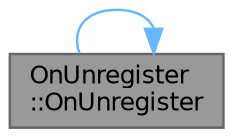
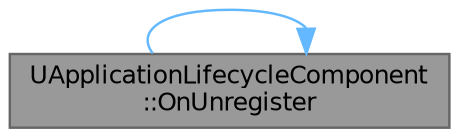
  digraph {
    rankdir=LR
-   n1 [color=gray40 fillcolor=grey60 fontcolor=black fontname=Helvetica fontsize=10 height=0.2 label="OnUnregister\l::OnUnregister" shape=box style=filled width=0.4]
+   n1 [color=gray40 fillcolor=grey60 fontcolor=black fontname=Helvetica fontsize=10 height=0.2 label="UApplicationLifecycleComponent\l::OnUnregister" shape=box style=filled width=0.4]
    n1 -> n1 [color=steelblue1 fontname=Helvetica fontsize=10 labelfontname=Helvetica labelfontsize=10 style=solid]
  }
